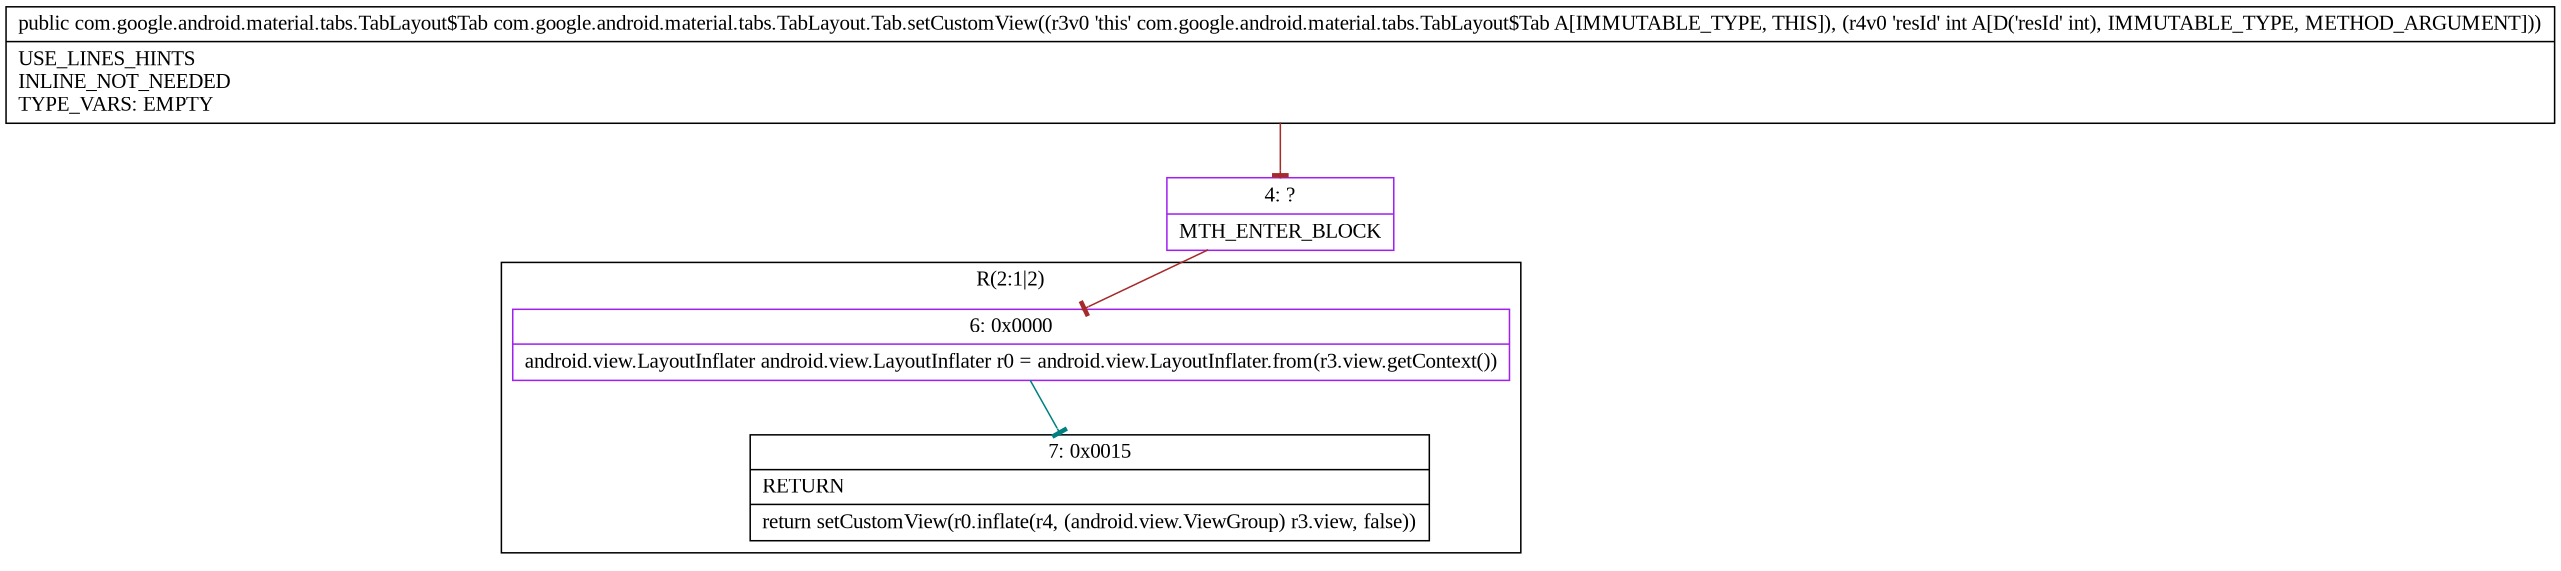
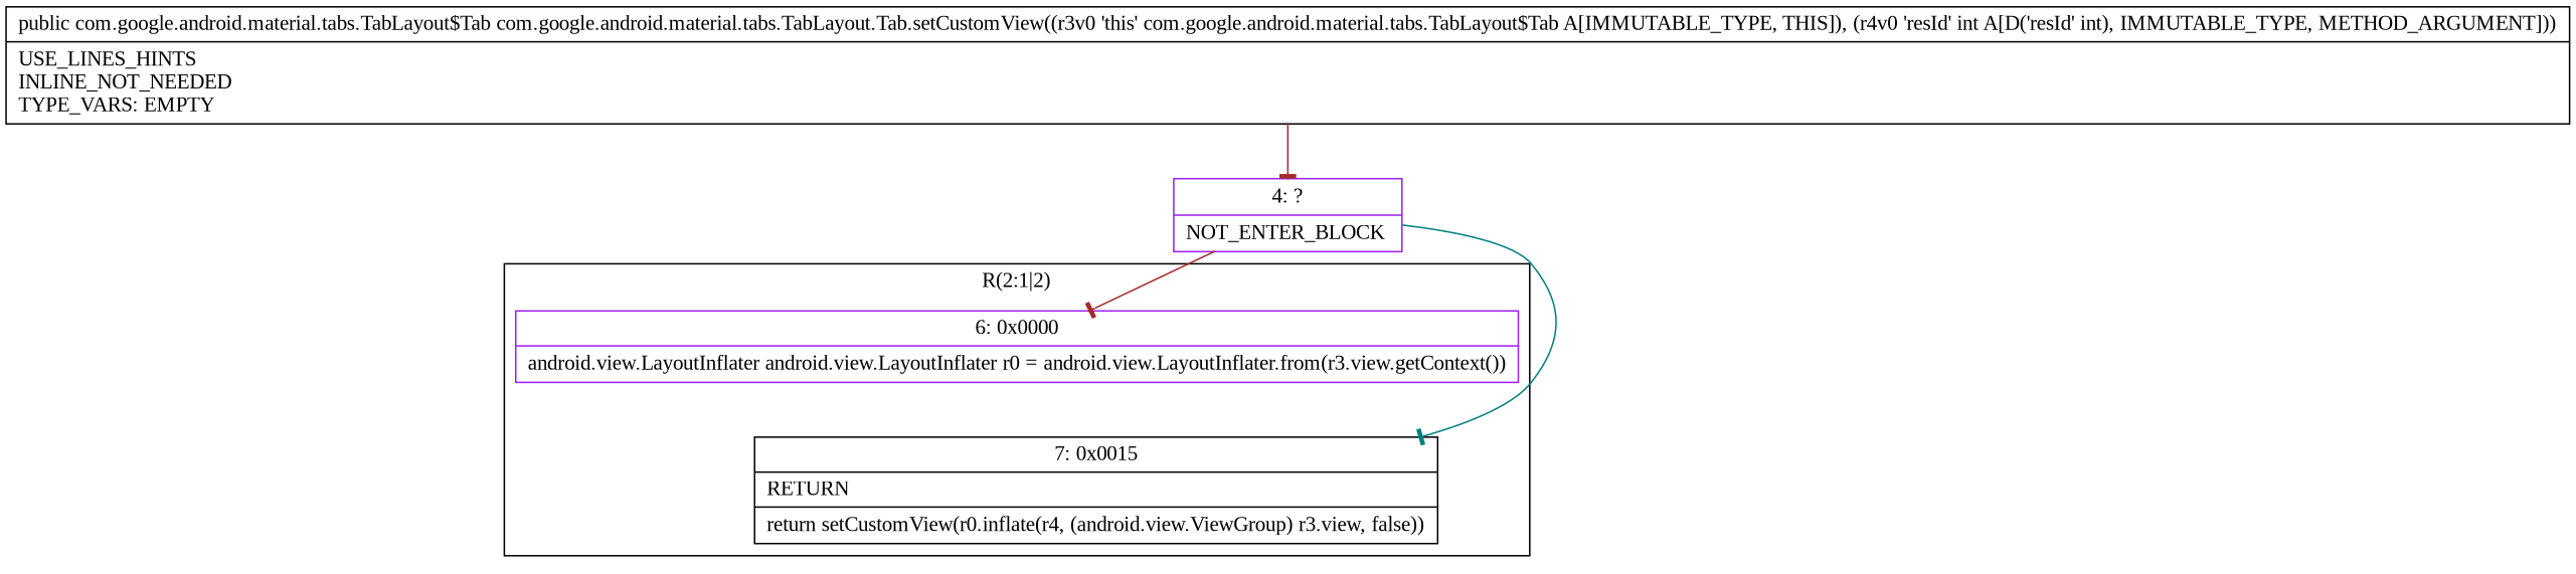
  digraph {
    fontname="Liberation Serif"
    node [color=purple fontname="Liberation Serif" shape=record]
    edge [arrowhead=tee color=brown fontname="Liberation Serif"]
    n1 [label="{6\:\ 0x0000|android.view.LayoutInflater android.view.LayoutInflater r0 = android.view.LayoutInflater.from(r3.view.getContext())\l}"]
    n2 [color=black label="{7\:\ 0x0015|RETURN\l|return setCustomView(r0.inflate(r4, (android.view.ViewGroup) r3.view, false))\l}"]
-   n3 [label="{4\:\ ?|MTH_ENTER_BLOCK\l}"]
+   n3 [label="{4\:\ ?|NOT_ENTER_BLOCK\l}"]
    n4 [color=black label="{public com.google.android.material.tabs.TabLayout$Tab com.google.android.material.tabs.TabLayout.Tab.setCustomView((r3v0 'this' com.google.android.material.tabs.TabLayout$Tab A[IMMUTABLE_TYPE, THIS]), (r4v0 'resId' int A[D('resId' int), IMMUTABLE_TYPE, METHOD_ARGUMENT]))  | USE_LINES_HINTS\lINLINE_NOT_NEEDED\lTYPE_VARS: EMPTY\l}"]
    subgraph cluster_1 {
      label="R(2:1|2)"
      n1
      n2
    }
-   n1 -> n2 [color=teal]
+   n3 -> n2 [color=teal]
    n3 -> n1
    n4 -> n3
  }
